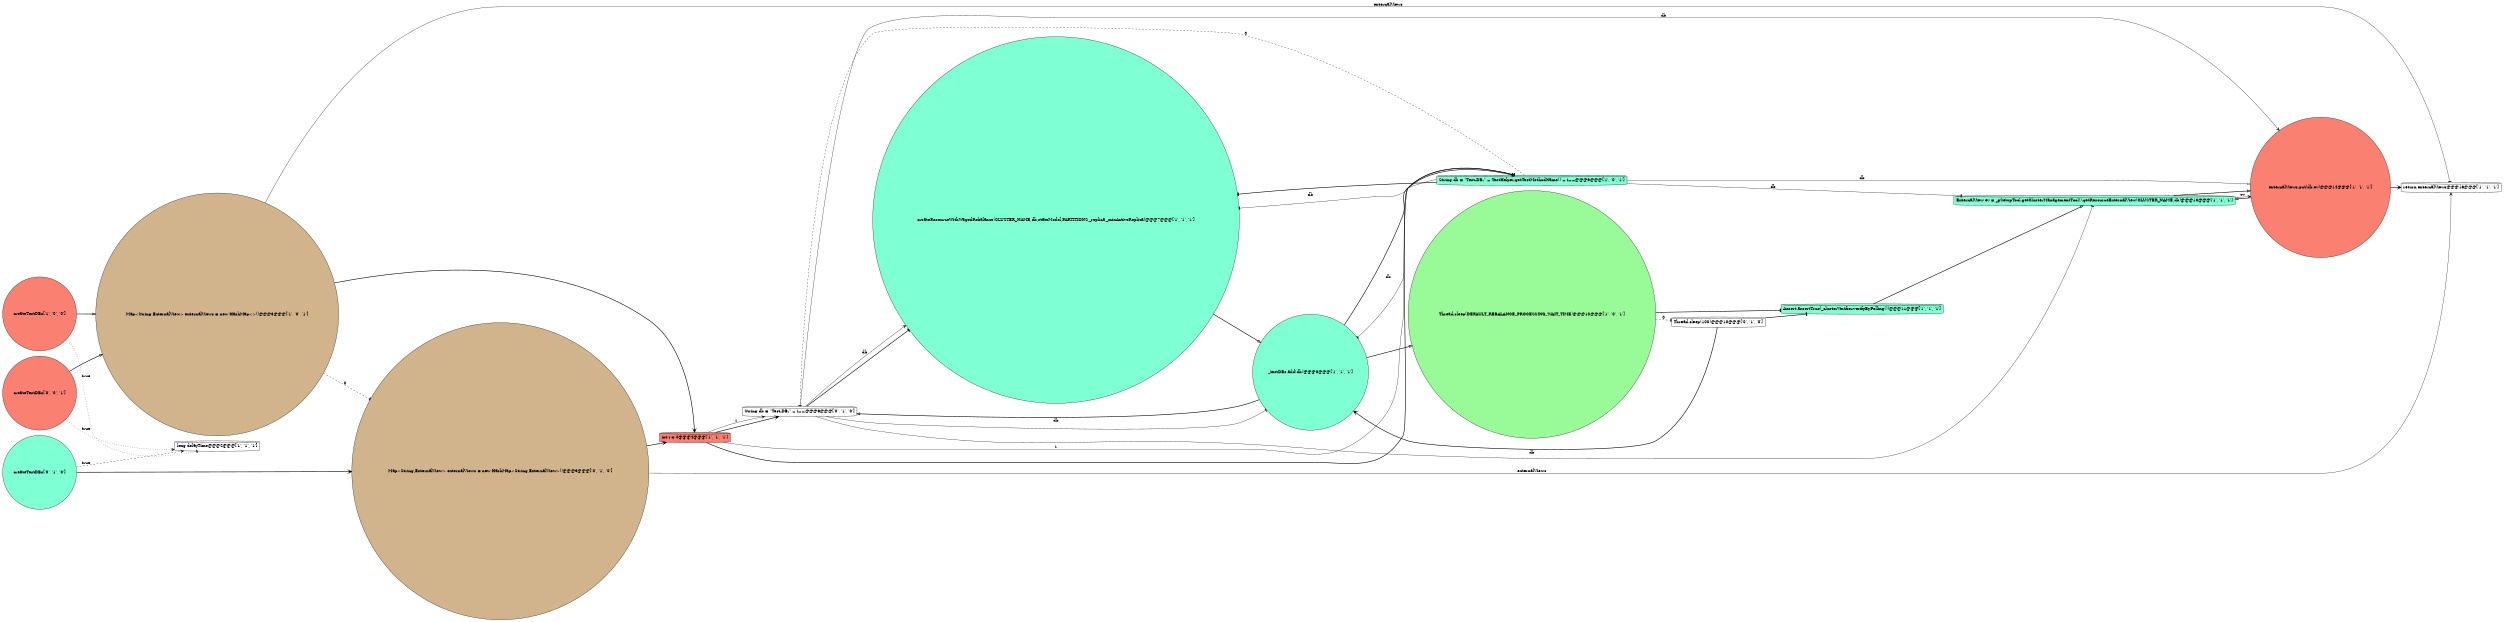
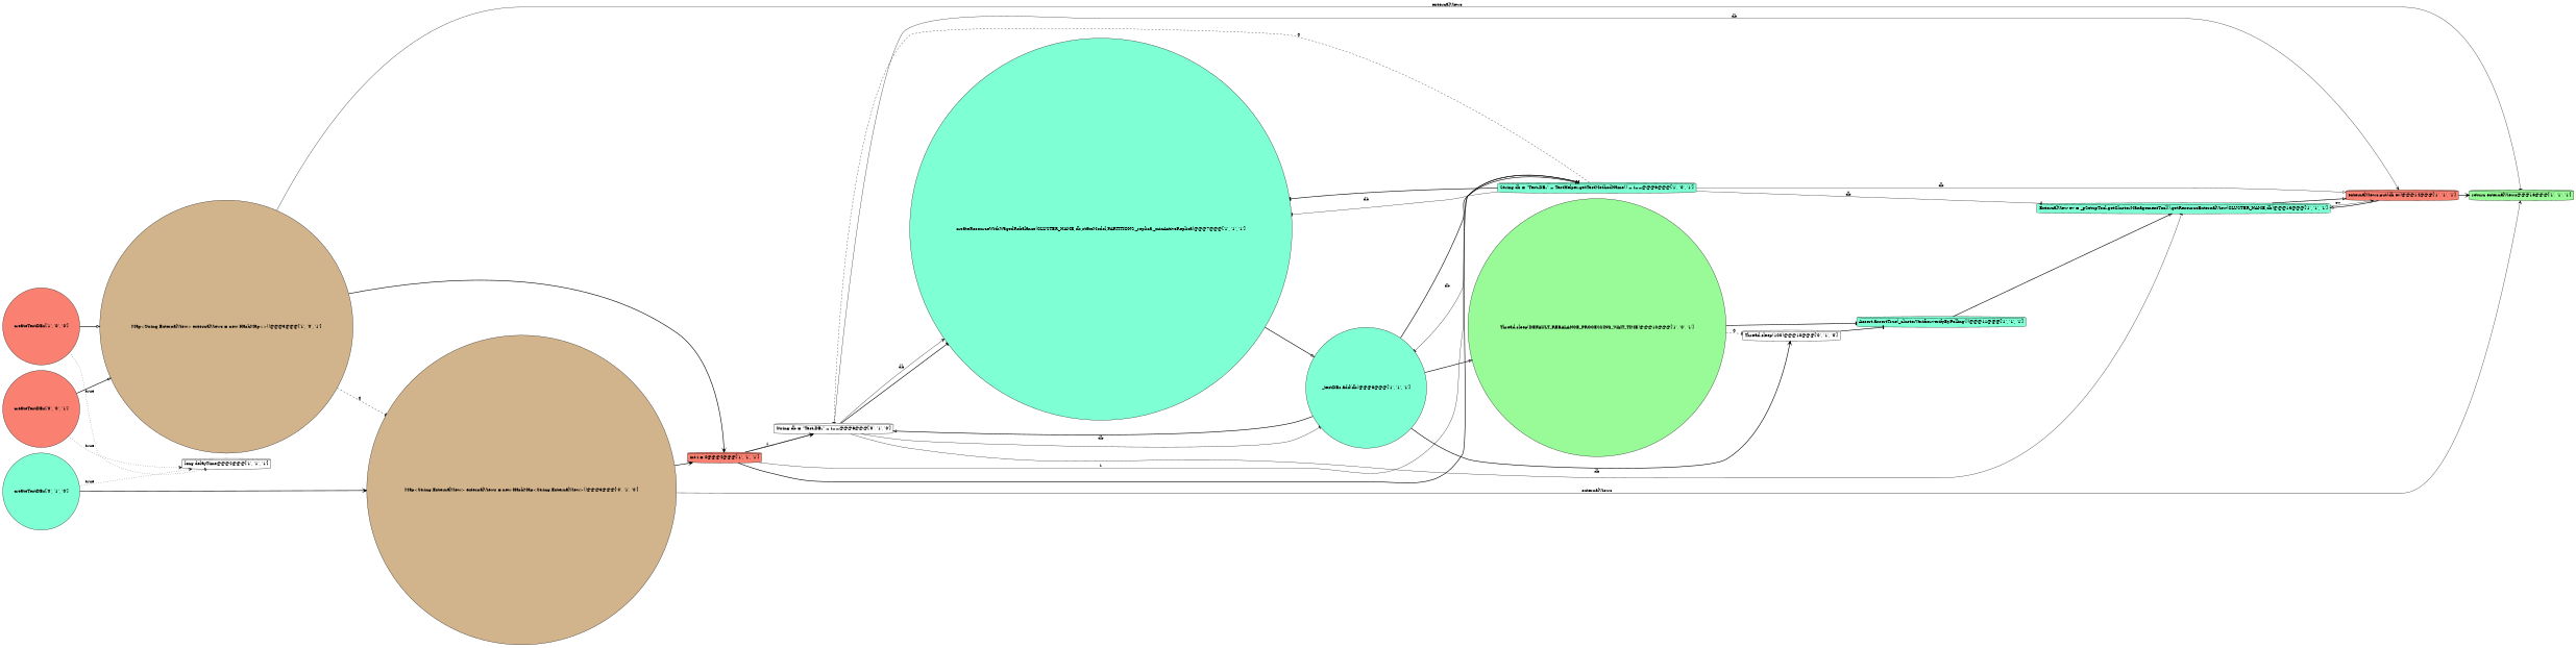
  digraph {
    rankdir=LR
    node [fillcolor=aquamarine shape=cylinder style=filled]
    edge [arrowhead=tee style=bold]
    n1 [label="ExternalView ev = _gSetupTool.getClusterManagementTool().getResourceExternalView(CLUSTER_NAME,db)@@@13@@@['1', '1', '1']"]
-   n2 [fillcolor=salmon label="externalViews.put(db,ev)@@@14@@@['1', '1', '1']" shape=circle]
-   n3 [fillcolor=white label="return externalViews@@@16@@@['1', '1', '1']"]
+   n2 [fillcolor=salmon label="externalViews.put(db,ev)@@@14@@@['1', '1', '1']"]
+   n3 [fillcolor=palegreen label="return externalViews@@@16@@@['1', '1', '1']"]
    n4 [label="createResourceWithWagedRebalance(CLUSTER_NAME,db,stateModel,PARTITIONS,_replica,_minActiveReplica)@@@7@@@['1', '1', '1']" shape=circle]
    n5 [label="_testDBs.add(db)@@@8@@@['1', '1', '1']" shape=circle]
    n6 [fillcolor=palegreen label="Thread.sleep(DEFAULT_REBALANCE_PROCESSING_WAIT_TIME)@@@10@@@['1', '0', '1']" shape=circle]
    n7 [fillcolor=white label="Thread.sleep(100)@@@10@@@['0', '1', '0']"]
    n8 [fillcolor=white label="String db = \"Test-DB-\" + i++@@@6@@@['0', '1', '0']"]
    n9 [label="String db = \"Test-DB-\" + TestHelper.getTestMethodName() + i++@@@6@@@['1', '0', '1']"]
    n10 [label="Assert.assertTrue(_clusterVerifier.verifyByPolling())@@@11@@@['1', '1', '1']"]
    n11 [fillcolor=white label="long delayTime@@@2@@@['1', '1', '1']"]
    n12 [fillcolor=tan label="Map<String,ExternalView> externalViews = new HashMap<String,ExternalView>()@@@3@@@['0', '1', '0']" shape=circle]
    n13 [fillcolor=salmon label="int i = 0@@@4@@@['1', '1', '1']"]
    n14 [fillcolor=tan label="Map<String,ExternalView> externalViews = new HashMap<>()@@@3@@@['1', '0', '1']" shape=circle]
    n15 [fillcolor=salmon label="createTestDBs['0', '0', '1']" shape=circle]
    n16 [fillcolor=salmon label="createTestDBs['1', '0', '0']" shape=circle]
    n17 [label="createTestDBs['0', '1', '0']" shape=circle]
    n1 -> n2 [arrowhead=onormal]
    n1 -> n2 [arrowhead=vee label=ev style=solid]
    n2 -> n1 [arrowhead=onormal]
    n2 -> n3 [arrowhead=vee]
    n4 -> n5 [arrowhead=onormal]
    n5 -> n6 [arrowhead=onormal]
-   n7 -> n5 [arrowhead=vee]
+   n5 -> n7 [arrowhead=vee]
    n5 -> n8 [arrowhead=onormal]
    n5 -> n9
    n6 -> n7 [label=0 style=dashed]
    n6 -> n10
    n7 -> n10
    n8 -> n1 [label=db style=solid]
    n8 -> n2 [arrowhead=vee label=db style=solid]
    n8 -> n4
    n8 -> n4 [arrowhead=vee label=db style=solid]
    n8 -> n5 [label=db style=solid]
    n9 -> n1 [label=db style=solid]
    n9 -> n2 [arrowhead=onormal label=db style=solid]
    n9 -> n4 [label=db style=solid]
    n9 -> n4
    n9 -> n5 [label=db style=solid]
    n9 -> n8 [label=0 style=dashed]
    n10 -> n1 [arrowhead=onormal]
    n12 -> n3 [arrowhead=vee label=externalViews style=solid]
    n12 -> n13 [arrowhead=vee]
    n13 -> n8 [arrowhead=vee]
    n13 -> n8 [arrowhead=vee label=i style=solid]
    n13 -> n9
    n13 -> n9 [arrowhead=onormal label=i style=solid]
    n14 -> n3 [label=externalViews style=solid]
    n14 -> n12 [label=0 style=dashed]
    n14 -> n13 [arrowhead=vee]
    n15 -> n11 [arrowhead=vee label=true style=dotted]
    n15 -> n14 [arrowhead=onormal]
    n16 -> n11 [label=true style=dotted]
    n16 -> n14 [arrowhead=onormal]
-   n17 -> n11 [arrowhead=vee label=true style=dashed]
+   n17 -> n11 [arrowhead=vee label=true style=dotted]
    n17 -> n12 [arrowhead=vee]
  }
